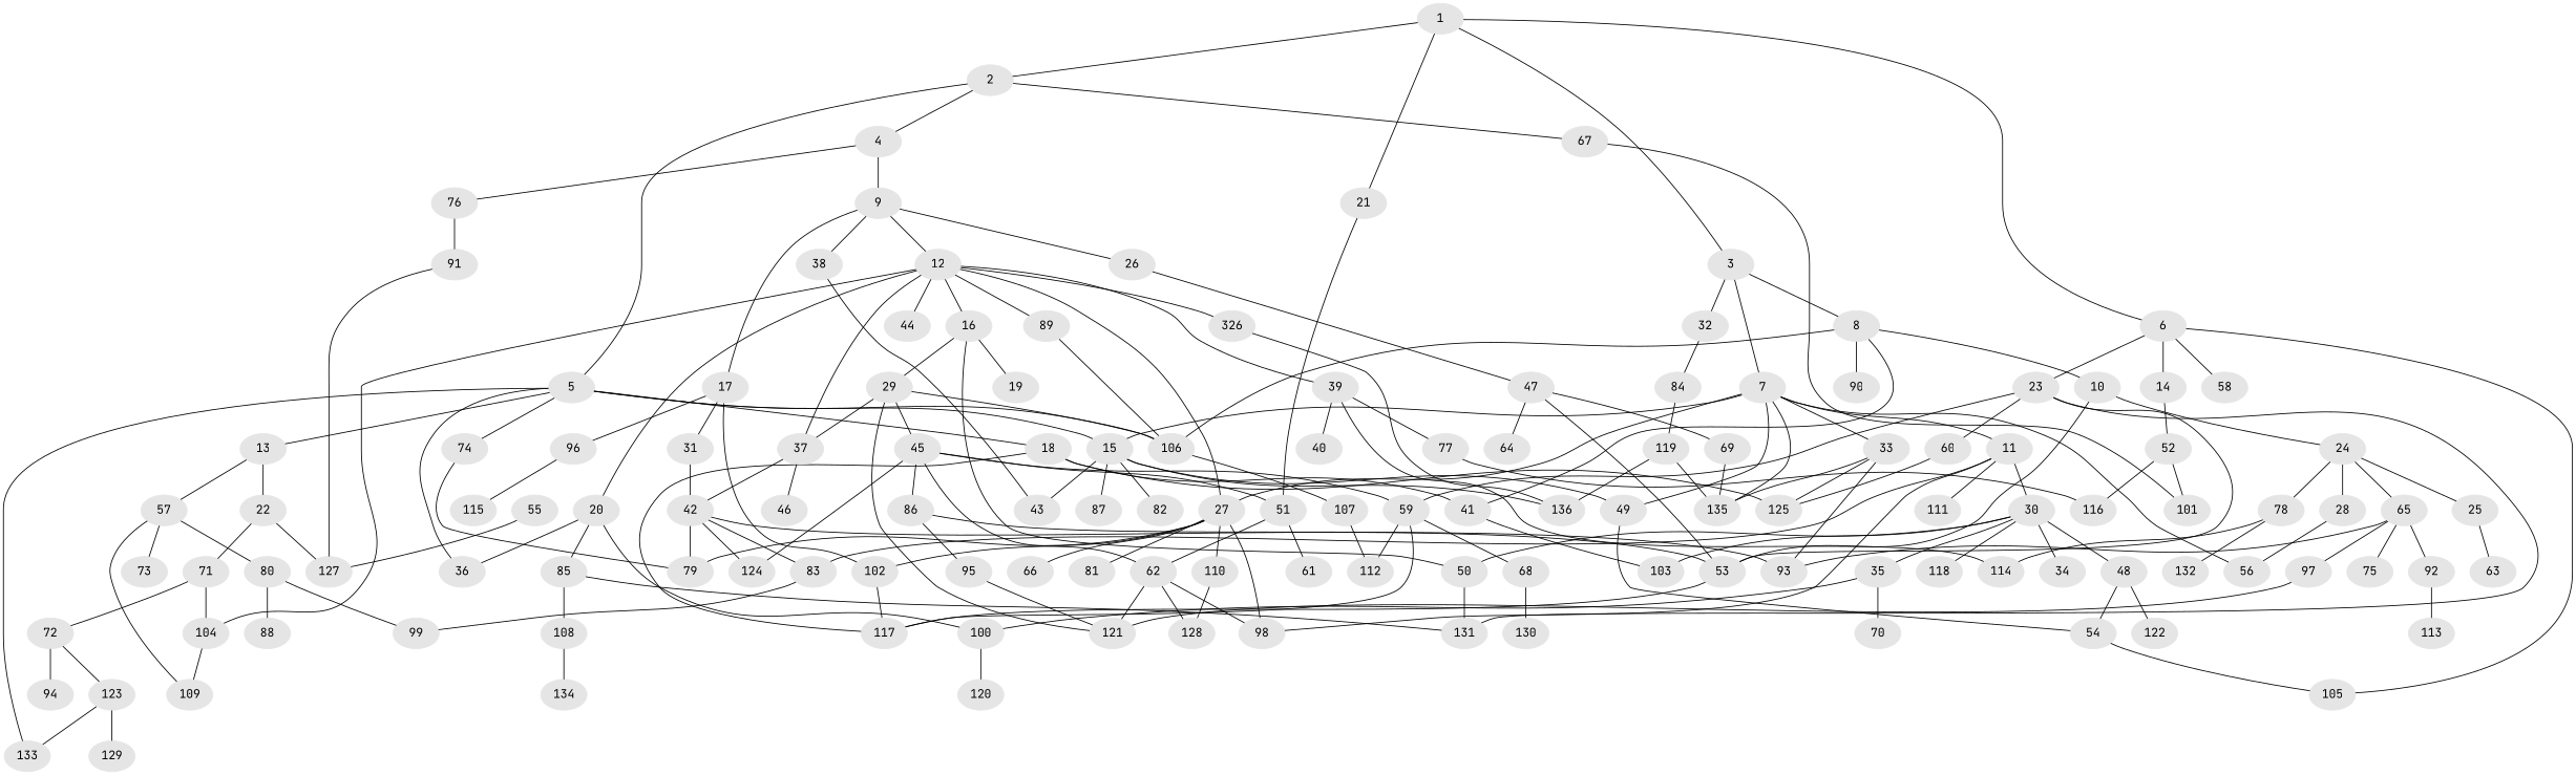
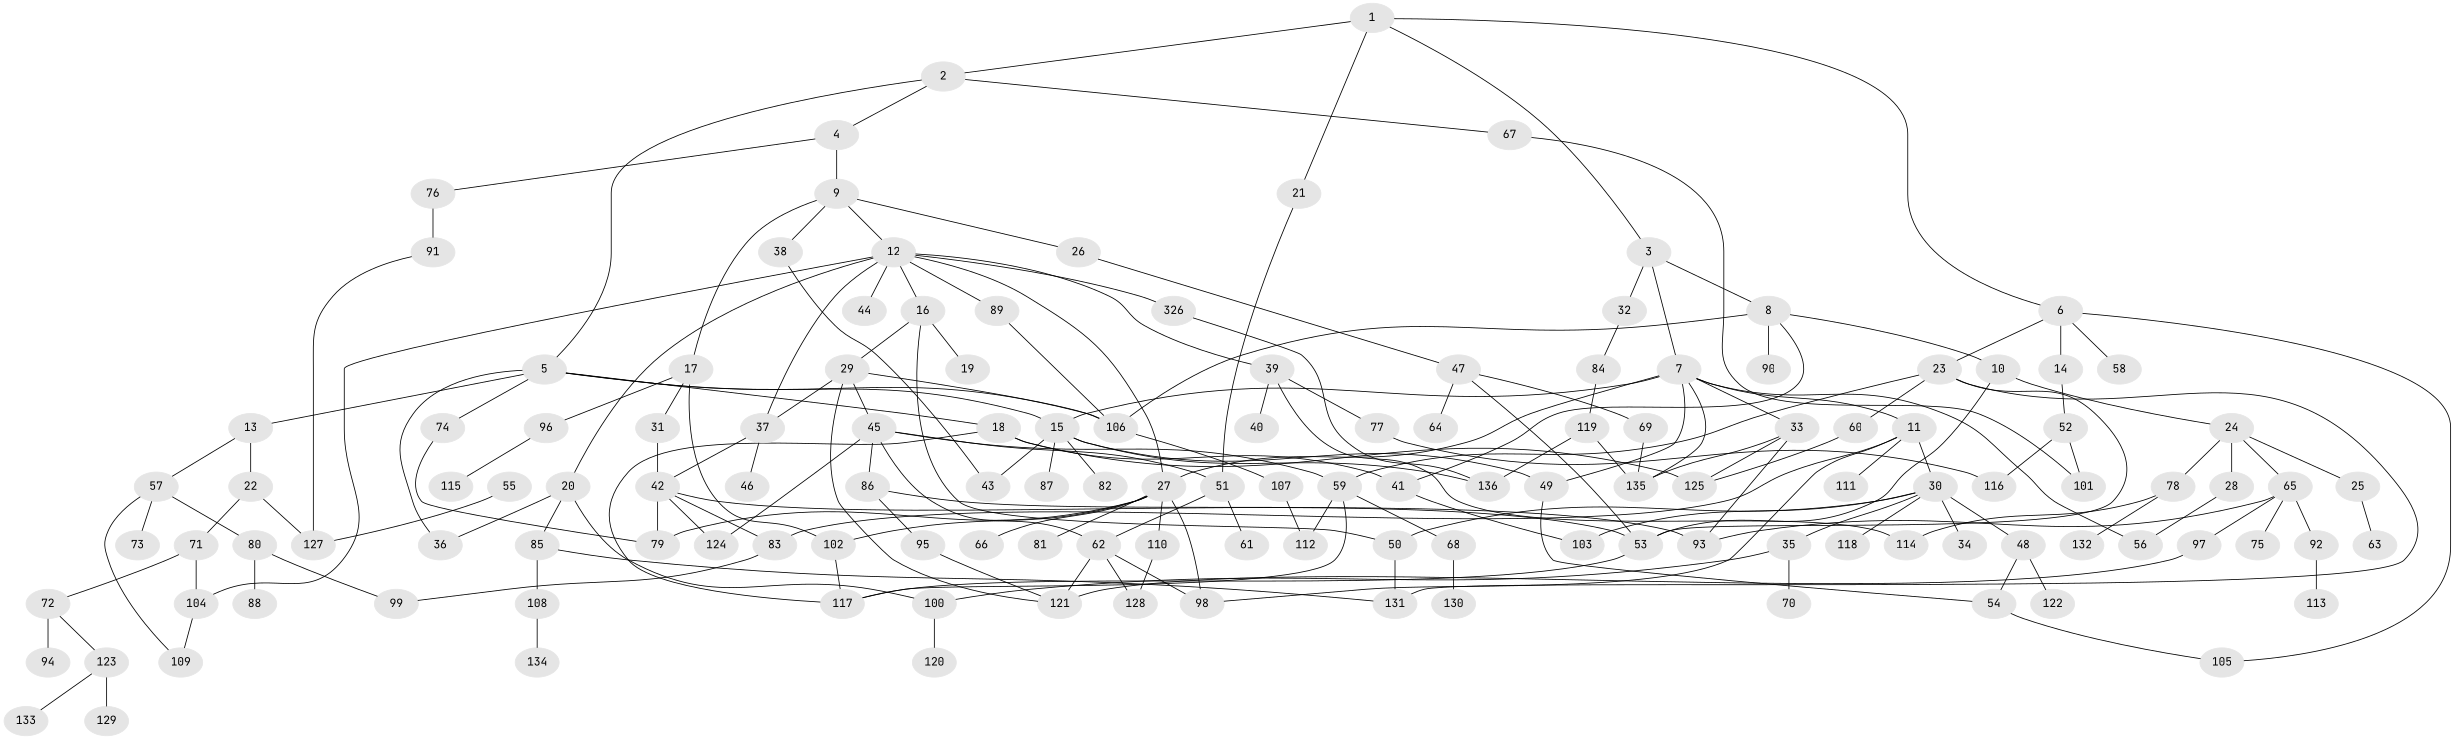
  graph {
    fontname="JetBrains Mono"
    node [color=gray90 fontname="JetBrains Mono" style=filled]
    edge [fontname="JetBrains Mono"]
    1
    2
    3
    6
    21
    4
    5
    67
    7
    8
    32
    14
    23
    58
    105
    51
    9
    76
    13
    15
    18
    36
    74
    106
    133
    101
    11
    27
    33
    49
    56
    135
    10
    41
    90
    84
    12
    17
    26
    38
    91
    22
    57
    43
    82
    87
    136
    117
    125
    79
    107
    52
    53
    59
    60
    131
    30
    83
    98
    111
    102
    66
    81
    110
    93
    54
    24
    103
    16
    20
    37
    39
    44
    89
    104
    n76 [label=326]
    31
    96
    47
    25
    28
    65
    78
    50
    34
    35
    48
    118
    99
    19
    29
    85
    100
    42
    46
    40
    77
    114
    109
    71
    127
    73
    80
    116
    45
    121
    115
    108
    120
    62
    61
    72
    68
    112
    63
    75
    92
    97
    132
    64
    69
    128
    124
    86
    70
    122
    119
    55
    95
    88
    130
    113
    94
    123
    129
    134
    1 -- 2
    1 -- 3
    1 -- 6
    1 -- 21
    2 -- 4
    2 -- 5
    2 -- 67
    3 -- 7
    3 -- 8
    3 -- 32
    6 -- 14
    6 -- 23
    6 -- 58
    6 -- 105
    21 -- 51
    4 -- 9
    4 -- 76
    5 -- 13
    5 -- 15
    5 -- 18
    5 -- 36
    5 -- 74
    5 -- 106
-   5 -- 133
    67 -- 101
    7 -- 15
    7 -- 11
    7 -- 27
    7 -- 33
    7 -- 49
    7 -- 56
    7 -- 135
    8 -- 106
    8 -- 10
    8 -- 41
    8 -- 90
    32 -- 84
    14 -- 52
    23 -- 53
    23 -- 59
    23 -- 60
    23 -- 131
    51 -- 62
    51 -- 61
    9 -- 12
    9 -- 17
    9 -- 26
    9 -- 38
    76 -- 91
    13 -- 22
    13 -- 57
    15 -- 49
    15 -- 43
    15 -- 82
    15 -- 87
    15 -- 136
    18 -- 41
    18 -- 117
    18 -- 125
    74 -- 79
    106 -- 107
    11 -- 30
    11 -- 83
    11 -- 98
    11 -- 111
    27 -- 79
    27 -- 98
    27 -- 102
    27 -- 66
    27 -- 81
    27 -- 110
    33 -- 135
    33 -- 125
    33 -- 93
    49 -- 54
    10 -- 53
    10 -- 24
    41 -- 103
    84 -- 119
    12 -- 27
    12 -- 16
    12 -- 20
    12 -- 37
    12 -- 39
    12 -- 44
    12 -- 89
    12 -- 104
    12 -- n76
    17 -- 102
    17 -- 31
    17 -- 96
    26 -- 47
    38 -- 43
    91 -- 127
    22 -- 71
    22 -- 127
    57 -- 109
    57 -- 73
    57 -- 80
    107 -- 112
    52 -- 101
    52 -- 116
    53 -- 117
    59 -- 117
    59 -- 68
    59 -- 112
    60 -- 125
    30 -- 103
    30 -- 50
    30 -- 34
    30 -- 35
    30 -- 48
    30 -- 118
    83 -- 99
    102 -- 117
    110 -- 128
    54 -- 105
    24 -- 25
    24 -- 28
    24 -- 65
    24 -- 78
    16 -- 50
    16 -- 19
    16 -- 29
    20 -- 36
    20 -- 85
    20 -- 100
    37 -- 42
    37 -- 46
    39 -- 40
    39 -- 77
    39 -- 114
    89 -- 106
    104 -- 109
    n76 -- 136
    31 -- 42
    96 -- 115
    47 -- 53
    47 -- 64
    47 -- 69
    25 -- 63
    28 -- 56
    65 -- 93
    65 -- 75
    65 -- 92
    65 -- 97
    78 -- 114
    78 -- 132
    50 -- 131
    35 -- 100
    35 -- 70
    48 -- 54
    48 -- 122
    29 -- 106
    29 -- 37
    29 -- 45
    29 -- 121
    85 -- 131
    85 -- 108
    100 -- 120
    42 -- 79
    42 -- 53
    42 -- 83
    42 -- 124
    77 -- 116
    71 -- 104
    71 -- 72
    80 -- 99
    80 -- 88
    45 -- 51
    45 -- 59
    45 -- 62
    45 -- 124
    45 -- 86
    108 -- 134
    62 -- 98
    62 -- 121
    62 -- 128
    72 -- 94
    72 -- 123
    68 -- 130
    92 -- 113
    97 -- 121
    69 -- 135
    86 -- 93
    86 -- 95
    119 -- 135
    119 -- 136
    55 -- 127
    95 -- 121
    123 -- 133
    123 -- 129
  }
